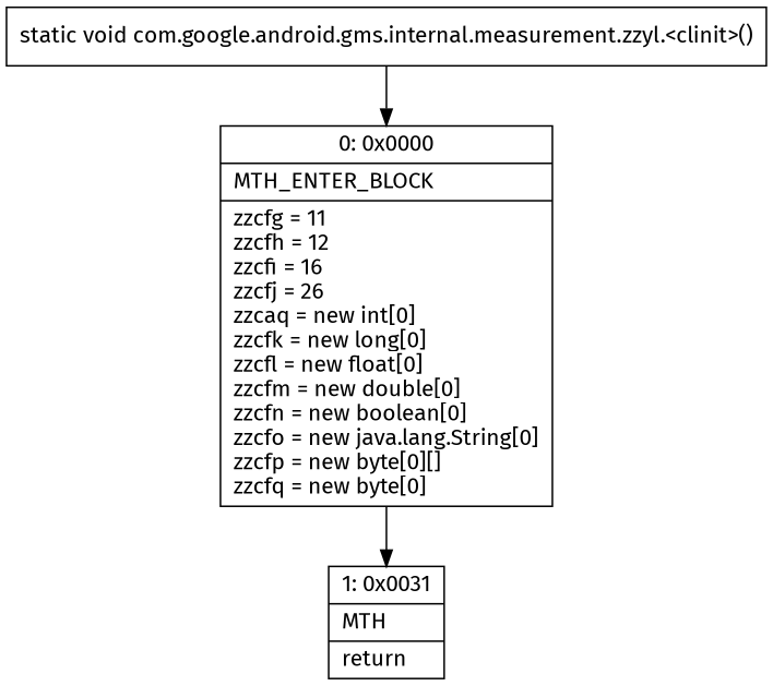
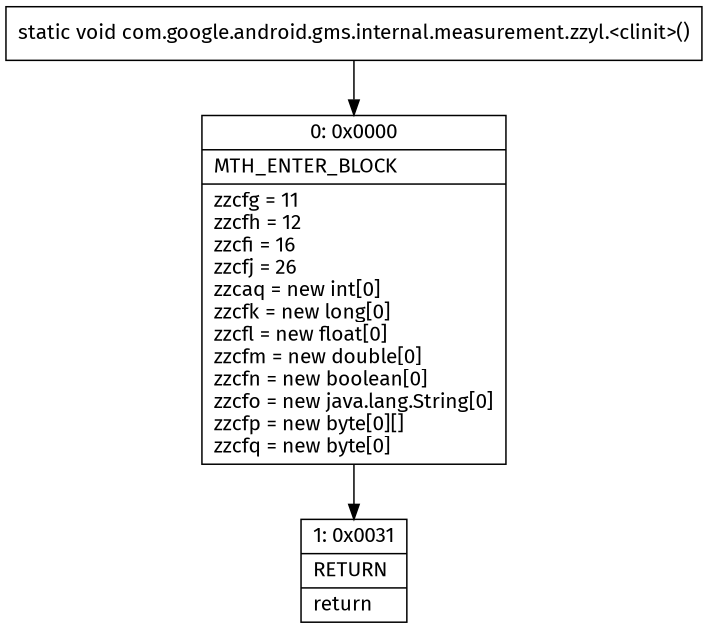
  digraph {
    fontname="Fira Sans"
    node [shape=record fontname="Fira Sans"]
    edge [fontname="Fira Sans"]
    n1 [label="{0\:\ 0x0000|MTH_ENTER_BLOCK\l|zzcfg = 11\lzzcfh = 12\lzzcfi = 16\lzzcfj = 26\lzzcaq = new int[0]\lzzcfk = new long[0]\lzzcfl = new float[0]\lzzcfm = new double[0]\lzzcfn = new boolean[0]\lzzcfo = new java.lang.String[0]\lzzcfp = new byte[0][]\lzzcfq = new byte[0]\l}"]
-   n2 [label="{1\:\ 0x0031|MTH\l|return\l}"]
+   n2 [label="{1\:\ 0x0031|RETURN\l|return\l}"]
    n3 [label="{static void com.google.android.gms.internal.measurement.zzyl.\<clinit\>() }"]
    n1 -> n2
    n3 -> n1
  }
